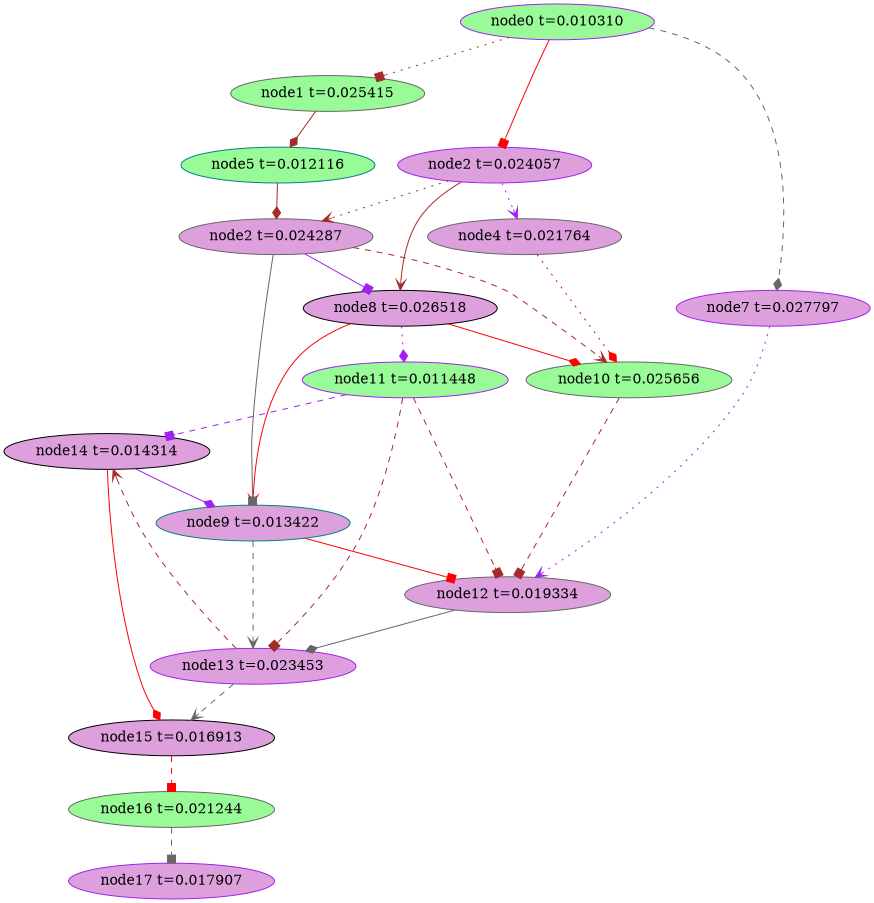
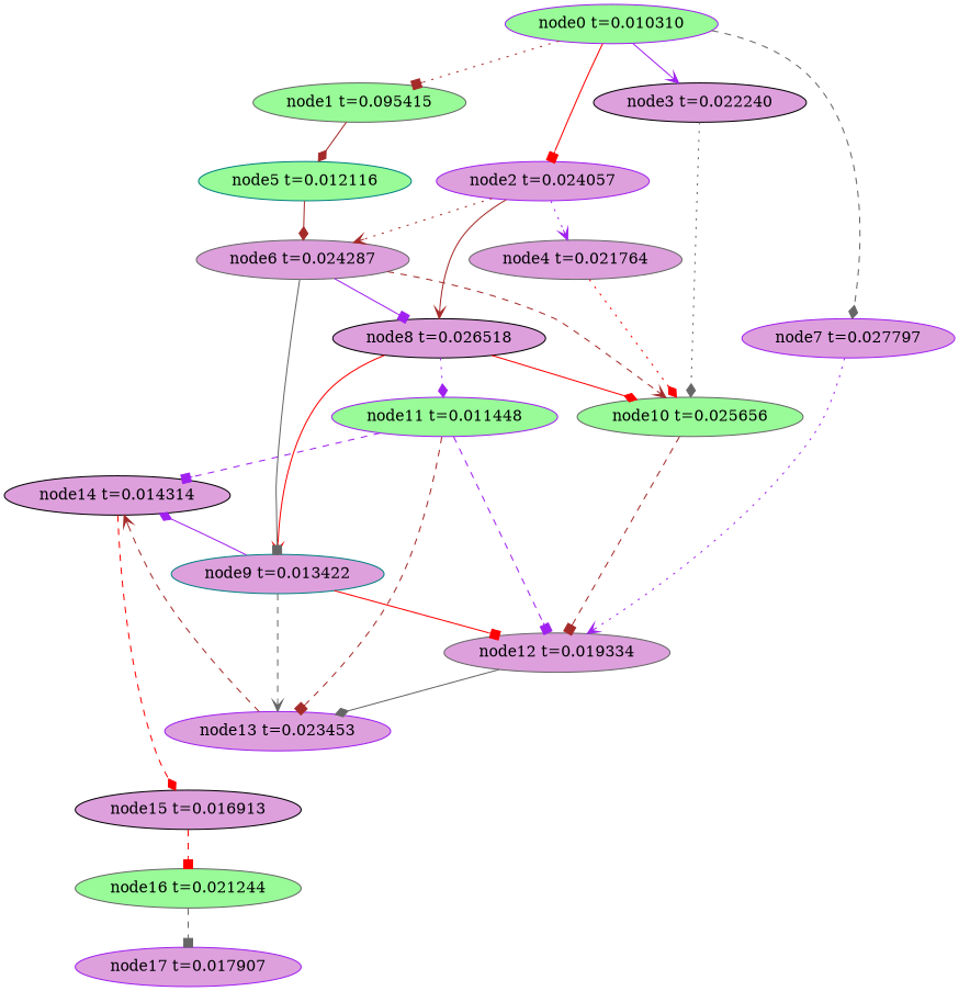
  digraph {
    node [color=purple fillcolor=plum style=filled]
    edge [arrowhead=box color=brown style=dashed]
    n1 [label="node17 t=0.017907"]
    n2 [color=gray40 fillcolor=palegreen label="node16 t=0.021244"]
    n3 [color=black label="node15 t=0.016913"]
    n4 [color=black label="node14 t=0.014314"]
    n5 [label="node13 t=0.023453"]
    n6 [color=gray40 label="node12 t=0.019334"]
    n7 [fillcolor=palegreen label="node11 t=0.011448"]
    n8 [color=gray40 fillcolor=palegreen label="node10 t=0.025656"]
    n9 [color=teal label="node9 t=0.013422"]
    n10 [color=black label="node8 t=0.026518"]
    n11 [label="node7 t=0.027797"]
-   n12 [color=gray40 label="node2 t=0.024287"]
+   n12 [color=gray40 label="node6 t=0.024287"]
    n13 [color=teal fillcolor=palegreen label="node5 t=0.012116"]
    n14 [color=gray40 label="node4 t=0.021764"]
+   n15 [color=black label="node3 t=0.022240"]
    n16 [label="node2 t=0.024057"]
-   n17 [color=gray40 fillcolor=palegreen label="node1 t=0.025415"]
+   n17 [color=gray40 fillcolor=palegreen label="node1 t=0.095415"]
    n18 [fillcolor=palegreen label="node0 t=0.010310"]
    n2 -> n1 [color=gray40]
    n3 -> n2 [color=red]
-   n4 -> n3 [arrowhead=diamond color=red style=solid]
-   n5 -> n3 [arrowhead=vee color=gray40]
+   n4 -> n3 [arrowhead=diamond color=red]
    n5 -> n4 [arrowhead=vee]
    n6 -> n5 [arrowhead=diamond color=gray40 style=solid]
    n7 -> n4 [color=purple]
    n7 -> n5
-   n7 -> n6
+   n7 -> n6 [color=purple]
    n8 -> n6
-   n4 -> n9 [arrowhead=diamond color=purple style=solid]
+   n9 -> n4 [arrowhead=diamond color=purple style=solid]
    n9 -> n5 [arrowhead=vee color=gray40]
    n9 -> n6 [color=red style=solid]
    n10 -> n7 [arrowhead=diamond color=purple style=dotted]
    n10 -> n8 [arrowhead=diamond color=red style=solid]
    n10 -> n9 [arrowhead=vee color=red style=solid]
    n11 -> n6 [arrowhead=vee color=purple style=dotted]
    n12 -> n8 [arrowhead=vee]
    n12 -> n9 [color=gray40 style=solid]
    n12 -> n10 [color=purple style=solid]
    n13 -> n12 [arrowhead=diamond style=solid]
    n14 -> n8 [arrowhead=diamond color=red style=dotted]
+   n15 -> n8 [arrowhead=diamond color=gray40 style=dotted]
    n16 -> n10 [arrowhead=vee style=solid]
    n16 -> n12 [arrowhead=vee style=dotted]
    n16 -> n14 [arrowhead=vee color=purple style=dotted]
    n17 -> n13 [arrowhead=diamond style=solid]
    n18 -> n11 [arrowhead=diamond color=gray40]
+   n18 -> n15 [arrowhead=vee color=purple style=solid]
    n18 -> n16 [color=red style=solid]
    n18 -> n17 [style=dotted]
  }
